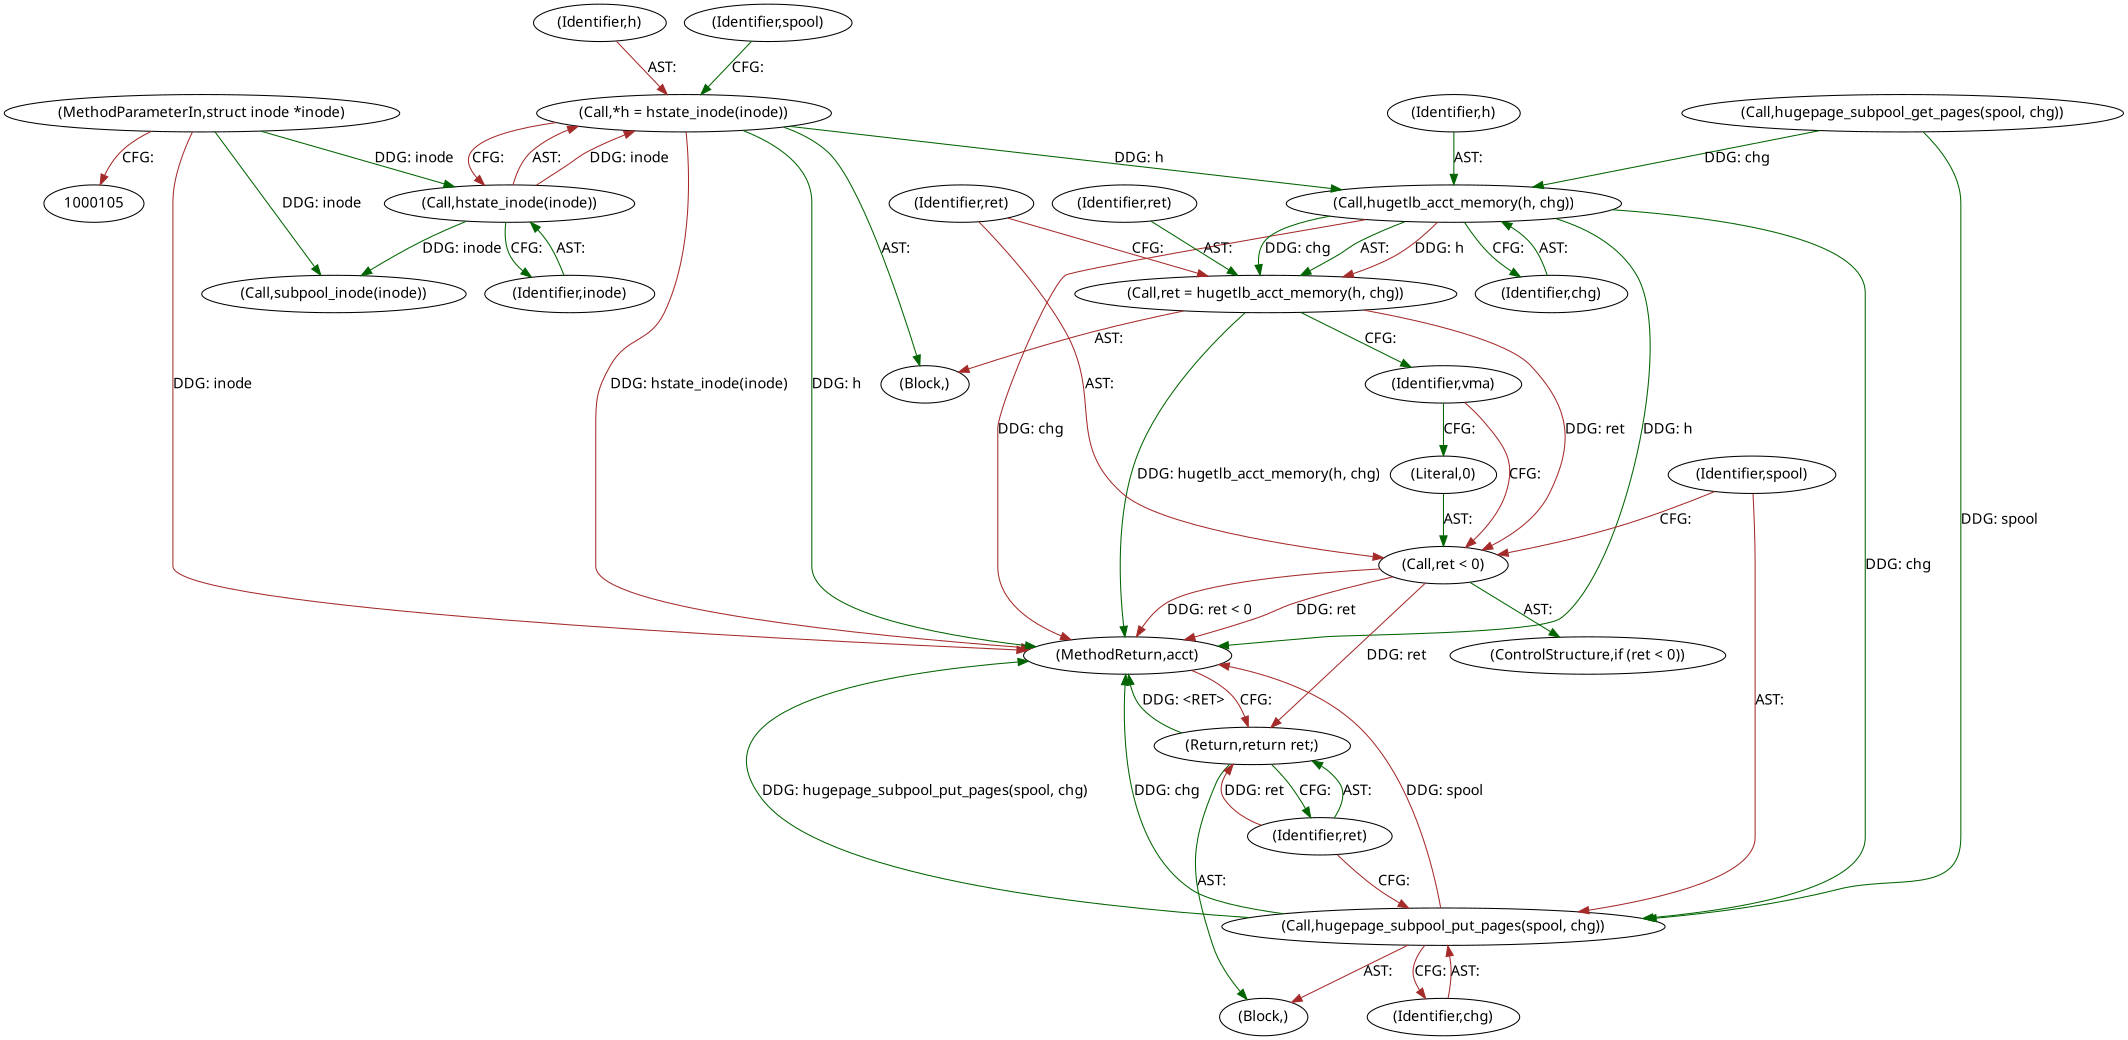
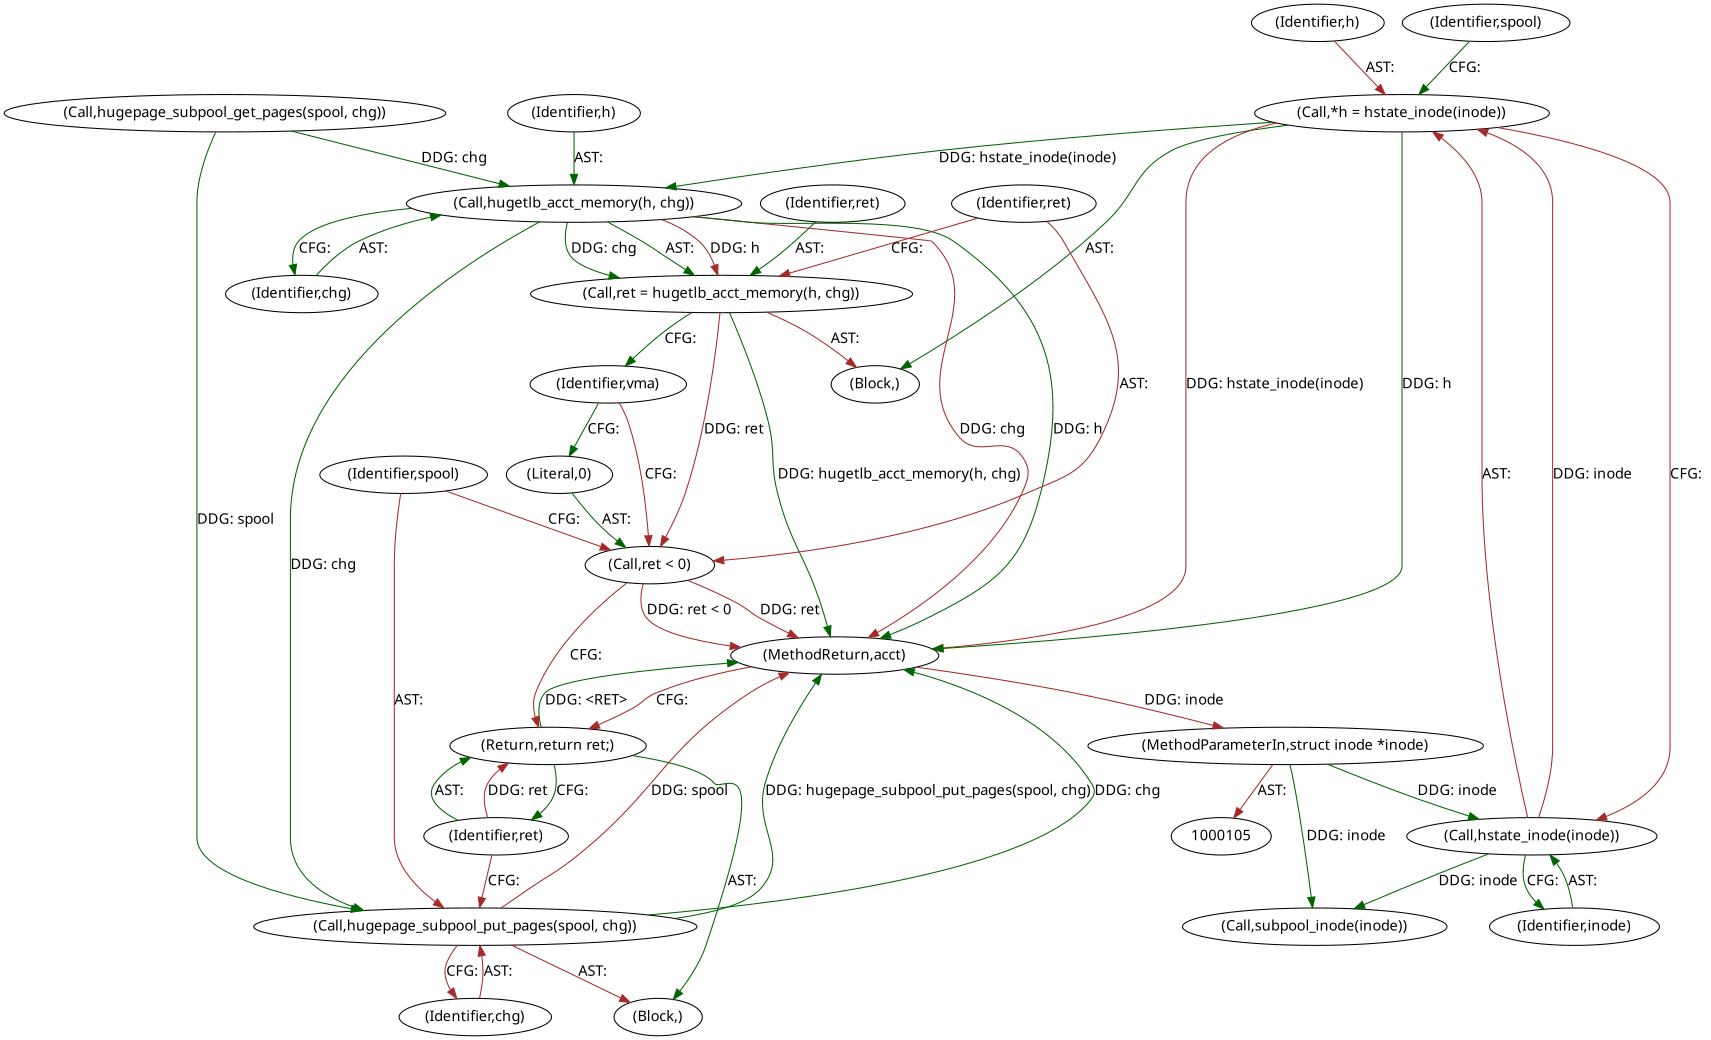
  digraph {
    fontname="Noto Sans"
    node [fontname="Noto Sans"]
    edge [color=darkgreen fontname="Noto Sans"]
    n1 [label="(Call,*h = hstate_inode(inode))"]
    n2 [label="(Call,hstate_inode(inode))"]
    n3 [label="(Call,hugetlb_acct_memory(h, chg))"]
    n4 [label="(Block,)"]
    n5 [label="(MethodReturn,acct)"]
    n6 [label="(Identifier,inode)"]
    n7 [label="(Call,subpool_inode(inode))"]
    n8 [label="(Call,ret = hugetlb_acct_memory(h, chg))"]
    n9 [label="(Call,hugepage_subpool_put_pages(spool, chg))"]
    n10 [label="(Identifier,chg)"]
    n11 [label="(Return,return ret;)"]
    n12 [label="(MethodParameterIn,struct inode *inode)"]
    1000105
    n14 [label="(Call,ret < 0)"]
    n15 [label="(Identifier,vma)"]
    n16 [label="(Block,)"]
    n17 [label="(Identifier,chg)"]
-   n18 [label="(ControlStructure,if (ret < 0))"]
    n19 [label="(Identifier,ret)"]
    n20 [label="(Literal,0)"]
    n21 [label="(Identifier,h)"]
    n22 [label="(Identifier,ret)"]
    n23 [label="(Identifier,spool)"]
    n24 [label="(Identifier,h)"]
    n25 [label="(Identifier,spool)"]
    n26 [label="(Call,hugepage_subpool_get_pages(spool, chg))"]
    n27 [label="(Identifier,ret)"]
    n1 -> n2 [color=brown label="CFG: "]
-   n1 -> n3 [label="DDG: h"]
+   n1 -> n3 [label="DDG: hstate_inode(inode)"]
    n1 -> n4 [label="AST: "]
    n1 -> n5 [color=brown label="DDG: hstate_inode(inode)"]
    n1 -> n5 [label="DDG: h"]
    n2 -> n1 [color=brown label="AST: "]
    n2 -> n1 [color=brown label="DDG: inode"]
    n2 -> n6 [label="CFG: "]
    n2 -> n7 [label="DDG: inode"]
    n3 -> n5 [color=brown label="DDG: chg"]
    n3 -> n5 [label="DDG: h"]
    n3 -> n8 [label="AST: "]
    n3 -> n8 [color=brown label="DDG: h"]
    n3 -> n8 [label="DDG: chg"]
    n3 -> n9 [label="DDG: chg"]
    n3 -> n10 [label="CFG: "]
    n5 -> n11 [color=brown label="CFG: "]
    n6 -> n2 [label="AST: "]
    n8 -> n4 [color=brown label="AST: "]
    n8 -> n5 [label="DDG: hugetlb_acct_memory(h, chg)"]
    n8 -> n14 [color=brown label="DDG: ret"]
    n8 -> n15 [label="CFG: "]
    n9 -> n5 [color=brown label="DDG: spool"]
    n9 -> n5 [label="DDG: hugepage_subpool_put_pages(spool, chg)"]
    n9 -> n5 [label="DDG: chg"]
    n9 -> n16 [color=brown label="AST: "]
    n9 -> n17 [color=brown label="CFG: "]
    n10 -> n3 [label="AST: "]
    n11 -> n5 [label="DDG: <RET>"]
    n11 -> n16 [label="AST: "]
    n11 -> n19 [label="CFG: "]
    n12 -> n2 [label="DDG: inode"]
-   n12 -> n5 [color=brown label="DDG: inode"]
+   n5 -> n12 [color=brown label="DDG: inode"]
    n12 -> n7 [label="DDG: inode"]
-   n12 -> 1000105 [color=brown label="CFG: "]
+   n12 -> 1000105 [color=brown label="AST: "]
    n14 -> n5 [color=brown label="DDG: ret"]
    n14 -> n5 [color=brown label="DDG: ret < 0"]
-   n14 -> n11 [color=brown label="DDG: ret"]
-   n14 -> n18 [label="AST: "]
+   n14 -> n11 [color=brown label="CFG: "]
    n15 -> n14 [color=brown label="CFG: "]
    n15 -> n20 [label="CFG: "]
    n17 -> n9 [color=brown label="AST: "]
    n19 -> n9 [color=brown label="CFG: "]
    n19 -> n11 [label="AST: "]
    n19 -> n11 [color=brown label="DDG: ret"]
    n20 -> n14 [label="AST: "]
    n21 -> n1 [color=brown label="AST: "]
    n22 -> n8 [label="AST: "]
    n23 -> n9 [color=brown label="AST: "]
    n23 -> n14 [color=brown label="CFG: "]
    n24 -> n3 [label="AST: "]
    n25 -> n1 [label="CFG: "]
    n26 -> n3 [label="DDG: chg"]
    n26 -> n9 [label="DDG: spool"]
    n27 -> n8 [color=brown label="CFG: "]
    n27 -> n14 [color=brown label="AST: "]
  }
